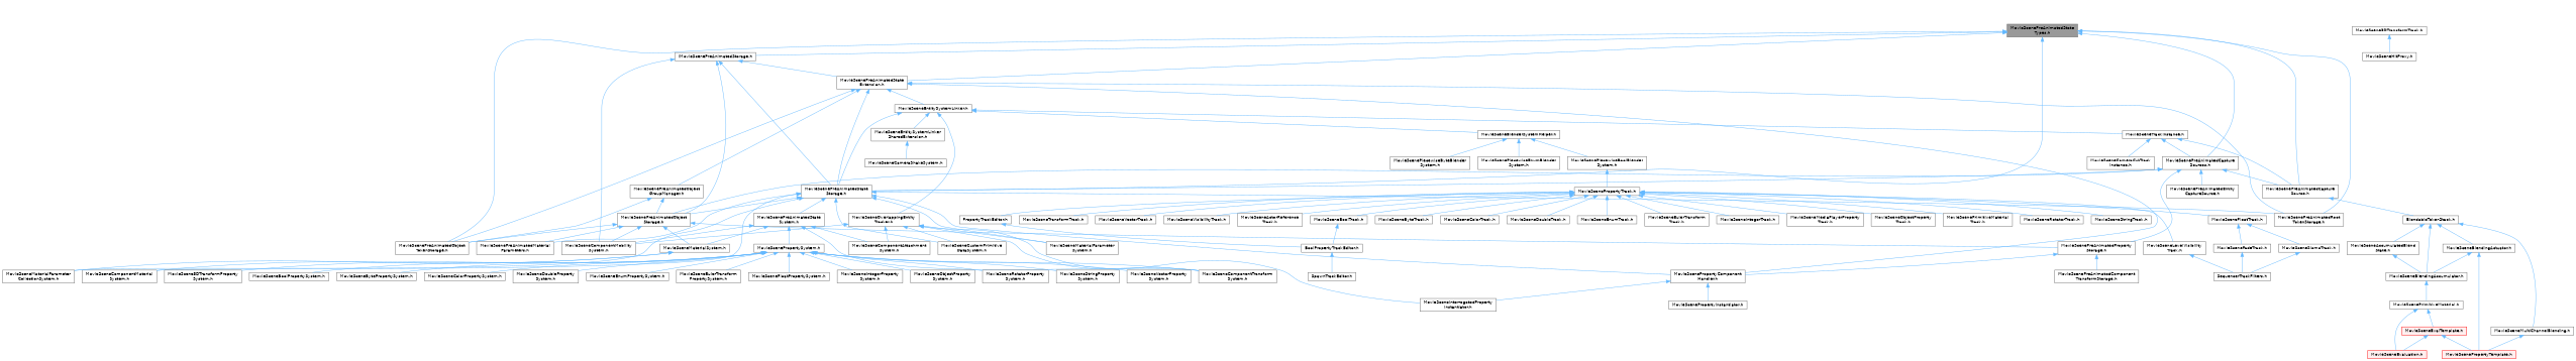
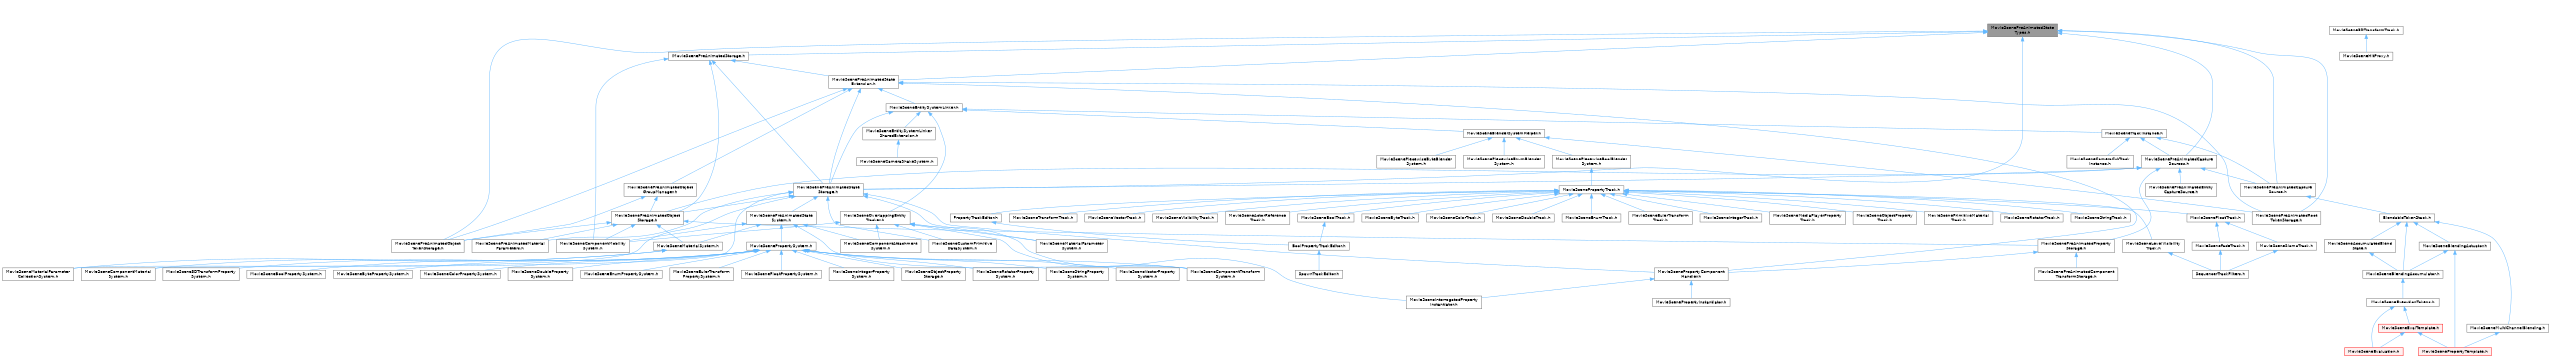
  digraph {
    node [color=grey40 fillcolor=white fontname=Helvetica fontsize=10 shape=box style=filled]
    edge [color=steelblue1 dir=back fontname=Helvetica fontsize=10 labelfontname=Helvetica labelfontsize=10 style=solid]
    n1 [color=gray40 fillcolor=grey60 fontcolor=black height=0.2 label="MovieScenePreAnimatedState\lTypes.h" width=0.4]
    n2 [height=0.2 label="IMovieScenePreAnimatedStorage.h" width=0.4]
    n3 [height=0.2 label="MovieScenePreAnimatedObject\lTokenStorage.h" width=0.4]
    n4 [height=0.2 label="MovieScenePreAnimatedState\lExtension.h" width=0.4]
    n5 [height=0.2 label="MovieScenePreAnimatedState\lStorage.h" width=0.4]
    n6 [height=0.2 label="MovieScenePreAnimatedRoot\lTokenStorage.h" width=0.4]
    n7 [height=0.2 label="MovieScenePreAnimatedCapture\lSource.h" width=0.4]
    n8 [height=0.2 label="MovieScenePreAnimatedCapture\lSources.h" width=0.4]
    n9 [height=0.2 label="MovieSceneComponentMobility\lSystem.h" width=0.4]
    n10 [height=0.2 label="MovieScenePreAnimatedObject\lStorage.h" width=0.4]
    n11 [height=0.2 label="MovieScenePropertyComponent\lHandler.h" width=0.4]
    n12 [height=0.2 label="MovieSceneEntitySystemLinker.h" width=0.4]
    n13 [height=0.2 label="MovieScenePreAnimatedObject\lGroupManager.h" width=0.4]
    n14 [height=0.2 label="MovieScenePreAnimatedMaterial\lParameters.h" width=0.4]
    n15 [height=0.2 label="MovieSceneComponentMaterial\lSystem.h" width=0.4]
    n16 [height=0.2 label="MovieSceneMaterialParameter\lCollectionSystem.h" width=0.4]
    n17 [height=0.2 label="MovieSceneCustomPrimitive\lDataSystem.h" width=0.4]
    n18 [height=0.2 label="MovieSceneMaterialParameter\lSystem.h" width=0.4]
    n19 [height=0.2 label="MovieScenePreAnimatedState\lSystem.h" width=0.4]
    n20 [height=0.2 label="BlendableTokenStack.h" width=0.4]
    n21 [height=0.2 label="MovieScenePreAnimatedProperty\lStorage.h" width=0.4]
    n22 [height=0.2 label="MovieScenePreAnimatedEntity\lCaptureSource.h" width=0.4]
    n23 [height=0.2 label="MovieSceneMaterialSystem.h" width=0.4]
    n24 [height=0.2 label="MovieScenePreAnimatedComponent\lTransformStorage.h" width=0.4]
    n25 [height=0.2 label="MovieSceneInterrogatedProperty\lInstantiator.h" width=0.4]
    n26 [height=0.2 label="MovieScenePropertyInstantiator.h" width=0.4]
    n27 [height=0.2 label="MovieSceneBlenderSystemHelper.h" width=0.4]
    n28 [height=0.2 label="MovieSceneEntitySystemLinker\lSharedExtension.h" width=0.4]
    n29 [height=0.2 label="MovieSceneOverlappingEntity\lTracker.h" width=0.4]
    n30 [height=0.2 label="MovieSceneTrackInstance.h" width=0.4]
    n31 [height=0.2 label="MovieScenePiecewiseBoolBlender\lSystem.h" width=0.4]
    n32 [height=0.2 label="MovieScenePiecewiseByteBlender\lSystem.h" width=0.4]
    n33 [height=0.2 label="MovieScenePiecewiseEnumBlender\lSystem.h" width=0.4]
    n34 [height=0.2 label="MovieSceneCameraShakeSystem.h" width=0.4]
    n35 [height=0.2 label="MovieSceneComponentAttachment\lSystem.h" width=0.4]
    n36 [height=0.2 label="MovieSceneComponentTransform\lSystem.h" width=0.4]
    n37 [height=0.2 label="MovieSceneCameraCutTrack\lInstance.h" width=0.4]
    n38 [height=0.2 label="MovieScenePropertyTrack.h" width=0.4]
    n39 [height=0.2 label="MovieSceneActorReference\lTrack.h" width=0.4]
    n40 [height=0.2 label="MovieSceneBoolTrack.h" width=0.4]
    n41 [height=0.2 label="MovieSceneByteTrack.h" width=0.4]
    n42 [height=0.2 label="MovieSceneColorTrack.h" width=0.4]
    n43 [height=0.2 label="MovieSceneDoubleTrack.h" width=0.4]
    n44 [height=0.2 label="MovieSceneEnumTrack.h" width=0.4]
    n45 [height=0.2 label="MovieSceneEulerTransform\lTrack.h" width=0.4]
    n46 [height=0.2 label="MovieSceneFloatTrack.h" width=0.4]
    n47 [height=0.2 label="MovieSceneIntegerTrack.h" width=0.4]
    n48 [height=0.2 label="MovieSceneLevelVisibility\lTrack.h" width=0.4]
    n49 [height=0.2 label="MovieSceneMediaPlayerProperty\lTrack.h" width=0.4]
    n50 [height=0.2 label="MovieSceneObjectProperty\lTrack.h" width=0.4]
    n51 [height=0.2 label="MovieScenePrimitiveMaterial\lTrack.h" width=0.4]
    n52 [height=0.2 label="MovieSceneRotatorTrack.h" width=0.4]
    n53 [height=0.2 label="MovieSceneStringTrack.h" width=0.4]
    n54 [height=0.2 label="MovieSceneTransformTrack.h" width=0.4]
    n55 [height=0.2 label="MovieSceneVectorTrack.h" width=0.4]
    n56 [height=0.2 label="MovieSceneVisibilityTrack.h" width=0.4]
    n57 [height=0.2 label="PropertyTrackEditor.h" width=0.4]
    n58 [height=0.2 label="MovieScene3DTransformTrack.h" width=0.4]
    n59 [height=0.2 label="MovieSceneHitProxy.h" width=0.4]
    n60 [height=0.2 label="BoolPropertyTrackEditor.h" width=0.4]
    n61 [height=0.2 label="MovieSceneFadeTrack.h" width=0.4]
    n62 [height=0.2 label="MovieSceneSlomoTrack.h" width=0.4]
    n63 [height=0.2 label="SequencerTrackFilters.h" width=0.4]
    n64 [height=0.2 label="SpawnTrackEditor.h" width=0.4]
    n65 [height=0.2 label="MovieScenePropertySystem.h" width=0.4]
    n66 [height=0.2 label="MovieScene3DTransformProperty\lSystem.h" width=0.4]
    n67 [height=0.2 label="MovieSceneBoolPropertySystem.h" width=0.4]
    n68 [height=0.2 label="MovieSceneBytePropertySystem.h" width=0.4]
    n69 [height=0.2 label="MovieSceneColorPropertySystem.h" width=0.4]
    n70 [height=0.2 label="MovieSceneDoubleProperty\lSystem.h" width=0.4]
    n71 [height=0.2 label="MovieSceneEnumPropertySystem.h" width=0.4]
    n72 [height=0.2 label="MovieSceneEulerTransform\lPropertySystem.h" width=0.4]
    n73 [height=0.2 label="MovieSceneFloatPropertySystem.h" width=0.4]
    n74 [height=0.2 label="MovieSceneIntegerProperty\lSystem.h" width=0.4]
-   n75 [height=0.2 label="MovieSceneObjectProperty\lSystem.h" width=0.4]
+   n75 [height=0.2 label="MovieSceneObjectProperty\lStorage.h" width=0.4]
    n76 [height=0.2 label="MovieSceneRotatorProperty\lSystem.h" width=0.4]
    n77 [height=0.2 label="MovieSceneStringProperty\lSystem.h" width=0.4]
    n78 [height=0.2 label="MovieSceneVectorProperty\lSystem.h" width=0.4]
    n79 [height=0.2 label="MovieSceneAccumulatedBlend\lState.h" width=0.4]
    n80 [height=0.2 label="MovieSceneBlendingAccumulator.h" width=0.4]
    n81 [height=0.2 label="MovieSceneBlendingActuator.h" width=0.4]
    n82 [height=0.2 label="MovieSceneMultiChannelBlending.h" width=0.4]
-   n83 [height=0.2 label="MovieScenePrimitiveMaterial.h" width=0.4]
+   n83 [height=0.2 label="MovieSceneExecutionTokens.h" width=0.4]
    n84 [color=red fillcolor="#FFF0F0" height=0.2 label="MovieScenePropertyTemplate.h" width=0.4]
    n85 [color=red fillcolor="#FFF0F0" height=0.2 label="MovieSceneEvalTemplate.h" width=0.4]
    n86 [color=red fillcolor="#FFF0F0" height=0.2 label="MovieSceneEvaluation.h" width=0.4]
    n1 -> n2
    n1 -> n3
    n1 -> n4
    n1 -> n5
    n1 -> n6
    n1 -> n7
    n1 -> n8
    n2 -> n4
    n2 -> n5
    n2 -> n9
    n2 -> n10
    n4 -> n3
    n4 -> n5
    n4 -> n6
    n4 -> n11
    n4 -> n12
    n4 -> n13
-   n5 -> n6
+   n27 -> n6
    n5 -> n10
    n5 -> n11
    n5 -> n14
    n5 -> n15
    n5 -> n16
    n5 -> n17
    n5 -> n18
    n5 -> n19
    n7 -> n20
    n8 -> n5
    n8 -> n7
    n8 -> n10
    n8 -> n21
    n8 -> n22
    n10 -> n3
    n10 -> n9
    n10 -> n14
    n10 -> n21
    n10 -> n23
    n11 -> n25
    n11 -> n26
    n12 -> n5
    n12 -> n27
    n12 -> n28
    n12 -> n29
    n12 -> n30
    n13 -> n3
    n13 -> n10
    n19 -> n9
    n19 -> n23
    n19 -> n35
    n19 -> n36
    n19 -> n65
    n20 -> n79
    n20 -> n80
    n20 -> n81
    n20 -> n82
    n21 -> n11
    n21 -> n24
    n23 -> n15
    n23 -> n16
    n27 -> n31
    n27 -> n32
    n27 -> n33
    n28 -> n34
    n29 -> n9
    n29 -> n17
    n29 -> n18
    n29 -> n25
    n29 -> n35
    n29 -> n36
    n30 -> n7
    n30 -> n8
    n30 -> n37
    n31 -> n38
    n38 -> n39
    n38 -> n40
    n38 -> n41
    n38 -> n42
    n38 -> n43
    n38 -> n44
    n38 -> n45
    n38 -> n46
    n38 -> n47
    n38 -> n48
    n38 -> n49
    n38 -> n50
    n38 -> n51
    n38 -> n52
    n38 -> n53
    n38 -> n54
    n38 -> n55
    n38 -> n56
    n38 -> n57
    n40 -> n60
    n46 -> n61
    n46 -> n62
    n48 -> n63
    n57 -> n60
    n58 -> n59
    n60 -> n64
    n61 -> n63
    n62 -> n63
    n65 -> n36
    n65 -> n66
    n65 -> n67
    n65 -> n68
    n65 -> n69
    n65 -> n70
    n65 -> n71
    n65 -> n72
    n65 -> n73
    n65 -> n74
    n65 -> n75
    n65 -> n76
    n65 -> n77
    n65 -> n78
    n79 -> n80
    n80 -> n83
    n81 -> n80
    n81 -> n84
    n82 -> n84
    n83 -> n85
    n83 -> n86
    n85 -> n84
    n85 -> n86
  }
